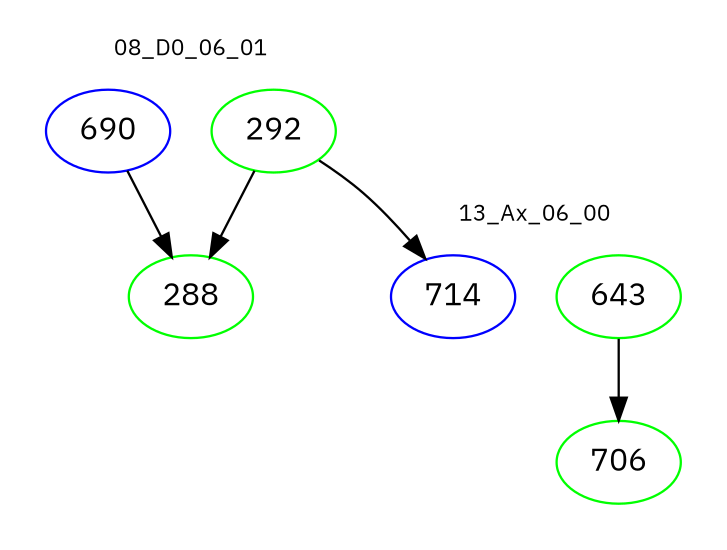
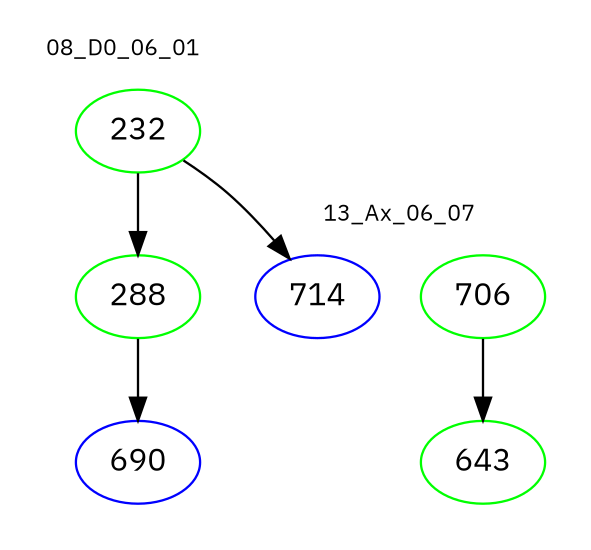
  digraph {
    fontname="IBM Plex Sans"
    node [color=green fontname="IBM Plex Sans"]
    edge [color=black fontname="IBM Plex Sans"]
    n1 [label=706]
    n2 [label=643]
    n3 [color=blue label=714]
-   n4 [label=292]
+   n4 [label=232]
    n5 [label=288]
    n6 [color=blue label=690]
    subgraph cluster_1 {
      color=white
      fontsize=10
-     label="13_Ax_06_00"
+     label="13_Ax_06_07"
      n1
      n2
      n3
    }
    subgraph cluster_2 {
      color=white
      fontsize=10
      label="08_D0_06_01"
      n4
      n5
      n6
    }
-   n2 -> n1
+   n1 -> n2
    n4 -> n3
    n4 -> n5
-   n6 -> n5
+   n5 -> n6
  }
